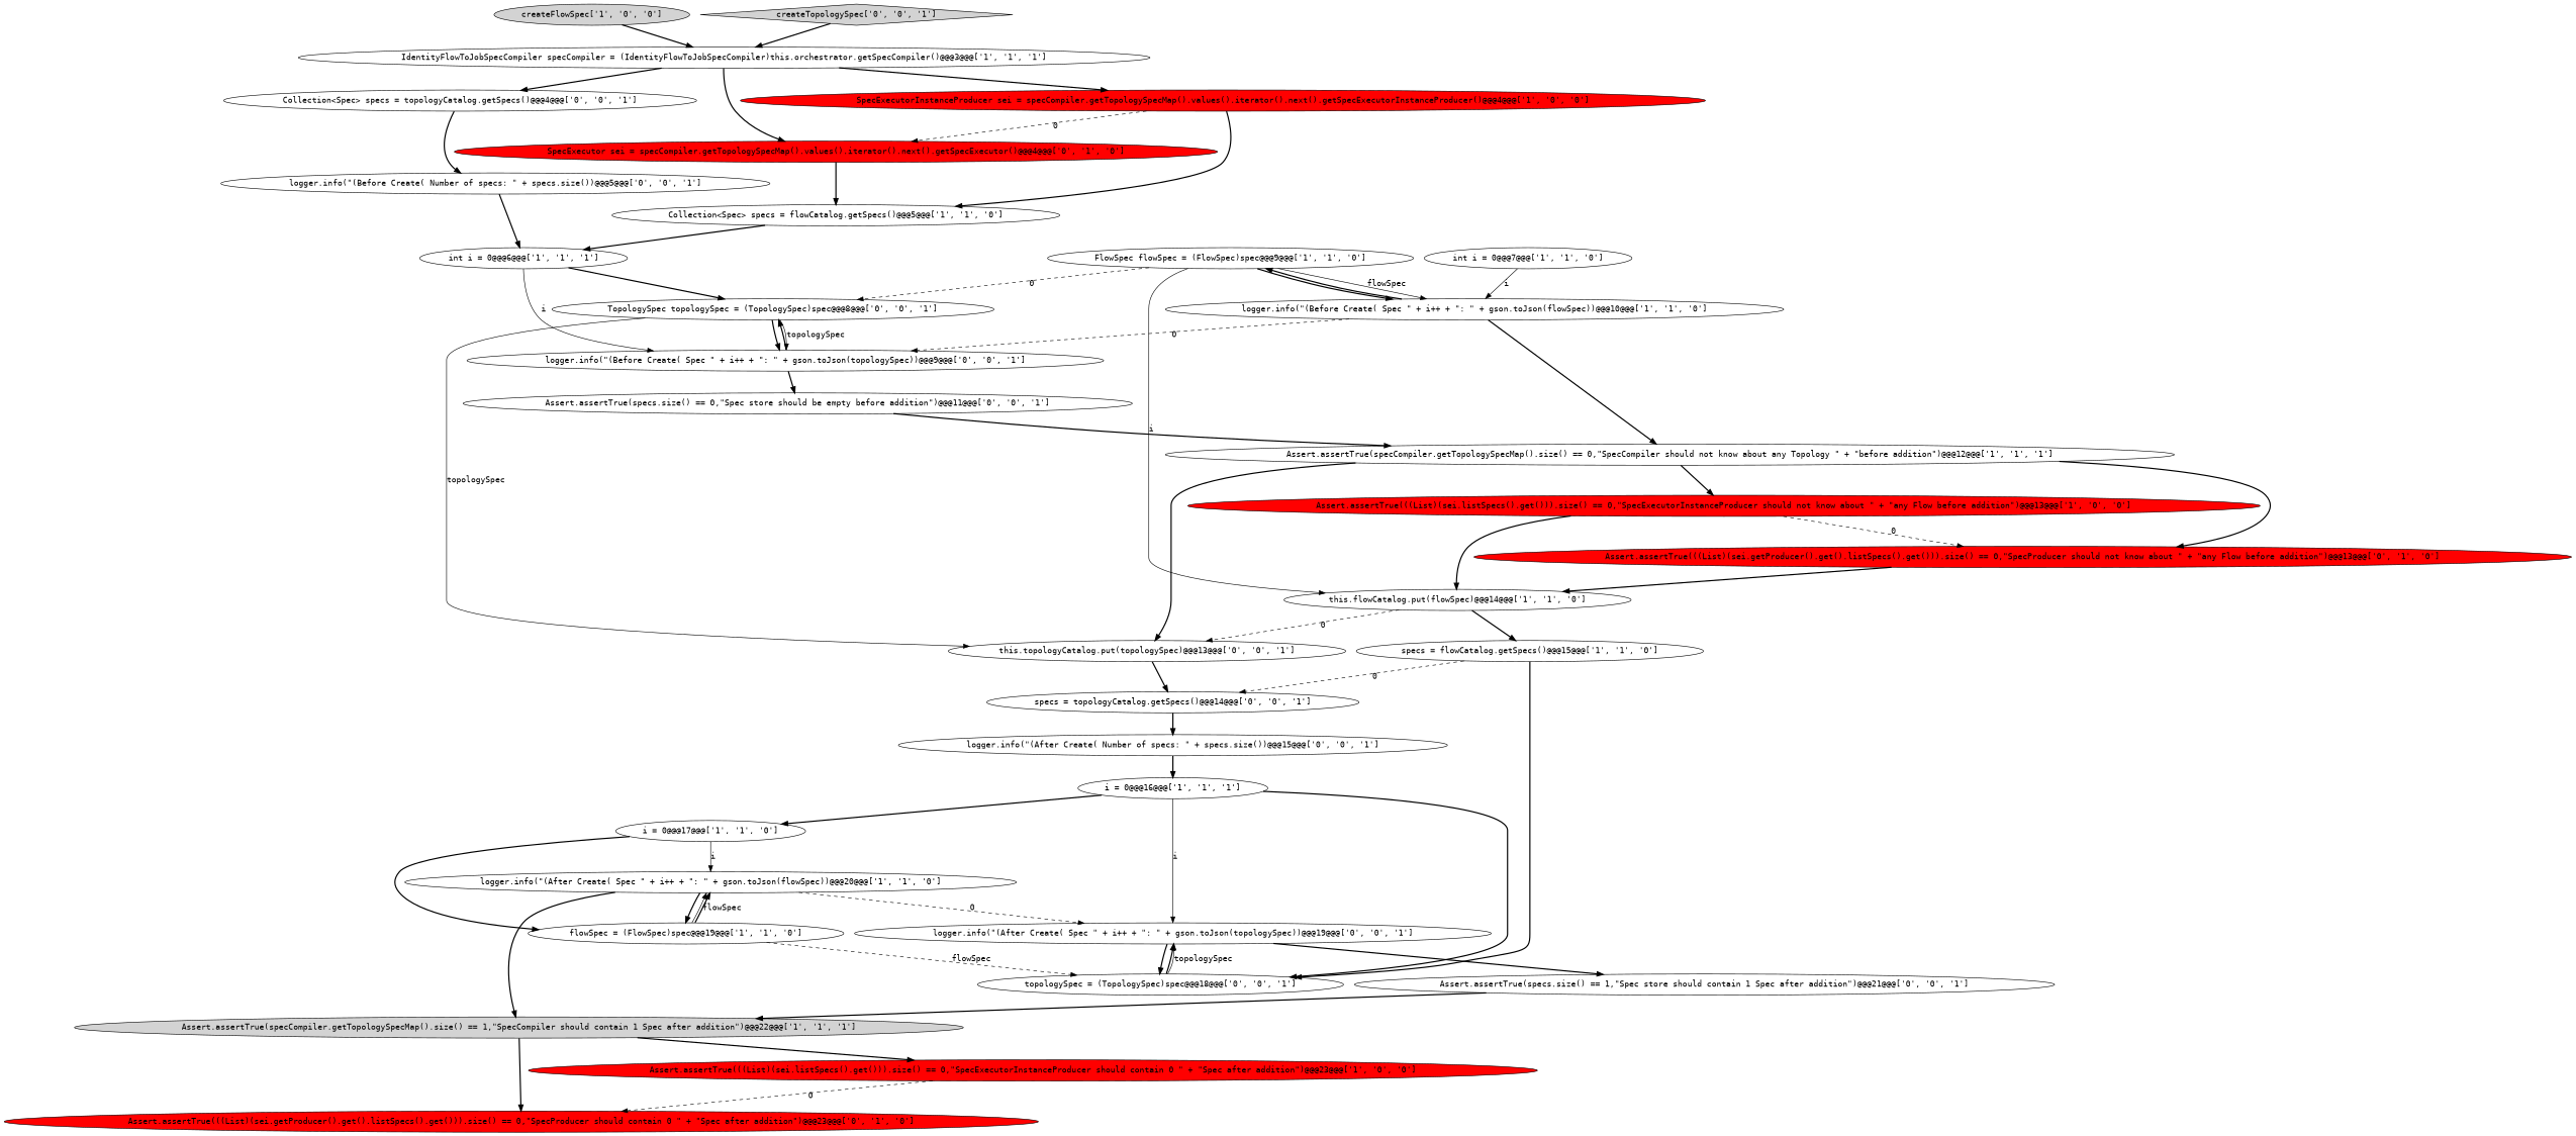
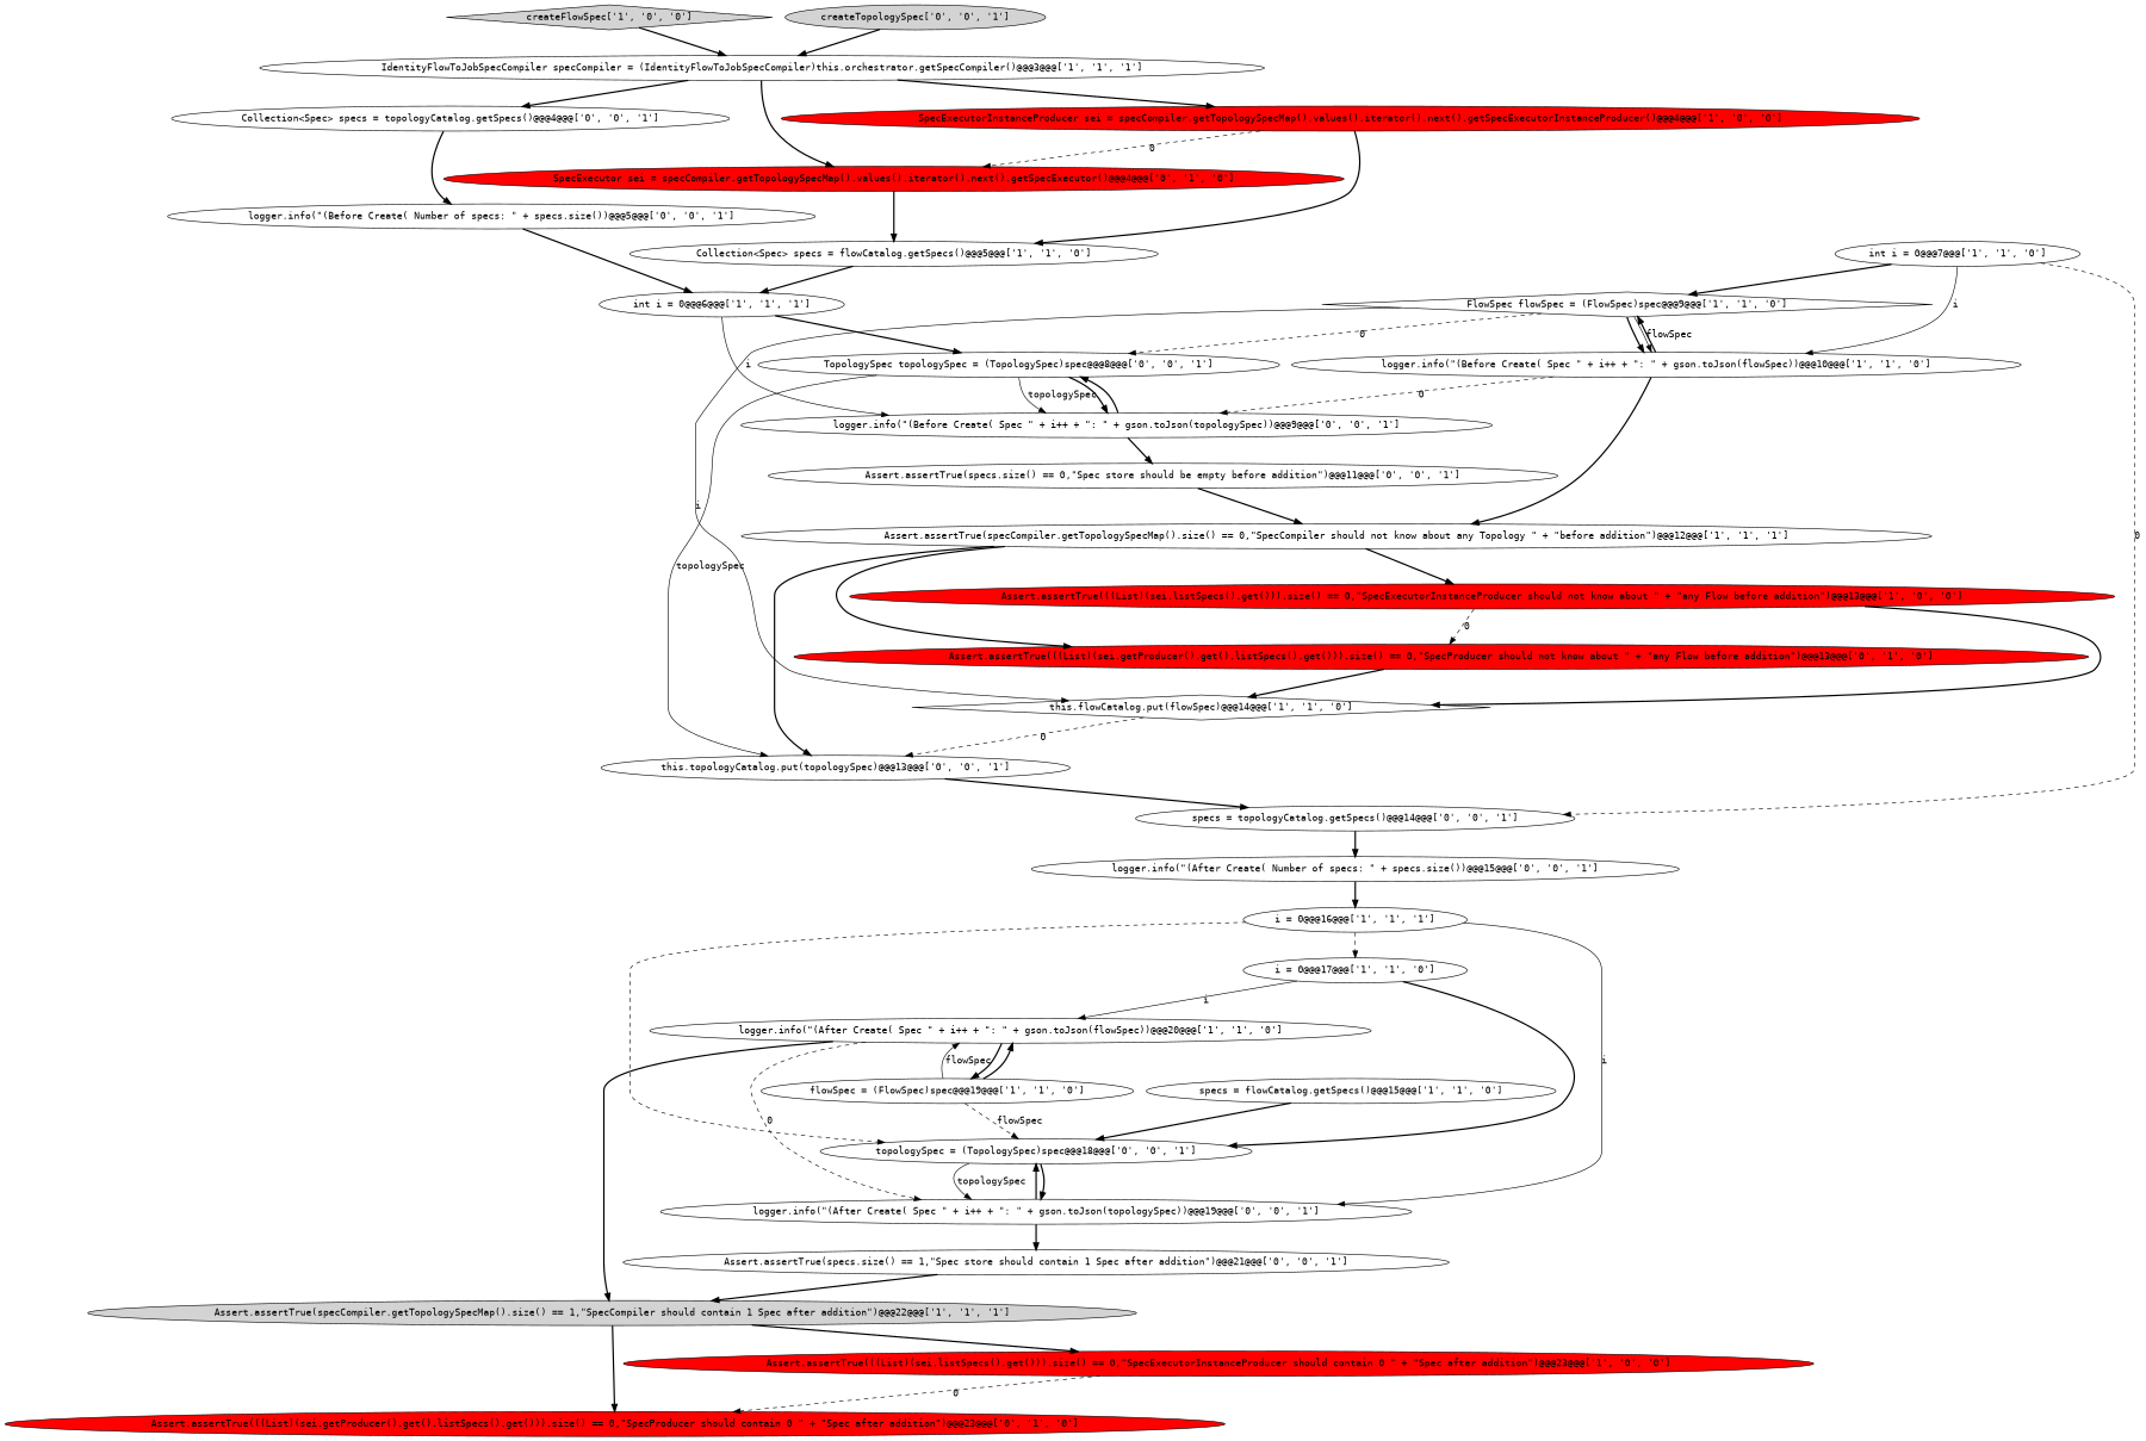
  digraph {
    fontname="DejaVu Sans Mono"
    node [fillcolor=white fontname="DejaVu Sans Mono" shape=ellipse style=filled]
    edge [fontname="DejaVu Sans Mono" style=bold]
    n1 [label="i = 0@@@16@@@['1', '1', '1']"]
    n2 [label="i = 0@@@17@@@['1', '1', '0']"]
    n3 [label="topologySpec = (TopologySpec)spec@@@18@@@['0', '0', '1']"]
    n4 [label="logger.info(\"(After Create( Spec \" + i++ + \": \" + gson.toJson(topologySpec))@@@19@@@['0', '0', '1']"]
    n5 [label="logger.info(\"(After Create( Spec \" + i++ + \": \" + gson.toJson(flowSpec))@@@20@@@['1', '1', '0']"]
    n6 [label="flowSpec = (FlowSpec)spec@@@19@@@['1', '1', '0']"]
    n7 [label="Assert.assertTrue(specs.size() == 1,\"Spec store should contain 1 Spec after addition\")@@@21@@@['0', '0', '1']"]
    n8 [fillcolor=red label="Assert.assertTrue(((List)(sei.getProducer().get().listSpecs().get())).size() == 0,\"SpecProducer should contain 0 \" + \"Spec after addition\")@@@23@@@['0', '1', '0']"]
    n9 [fillcolor=lightgray label="Assert.assertTrue(specCompiler.getTopologySpecMap().size() == 1,\"SpecCompiler should contain 1 Spec after addition\")@@@22@@@['1', '1', '1']"]
    n10 [fillcolor=red label="Assert.assertTrue(((List)(sei.listSpecs().get())).size() == 0,\"SpecExecutorInstanceProducer should contain 0 \" + \"Spec after addition\")@@@23@@@['1', '0', '0']"]
    n11 [label="IdentityFlowToJobSpecCompiler specCompiler = (IdentityFlowToJobSpecCompiler)this.orchestrator.getSpecCompiler()@@@3@@@['1', '1', '1']"]
    n12 [label="Collection<Spec> specs = topologyCatalog.getSpecs()@@@4@@@['0', '0', '1']"]
    n13 [fillcolor=red label="SpecExecutorInstanceProducer sei = specCompiler.getTopologySpecMap().values().iterator().next().getSpecExecutorInstanceProducer()@@@4@@@['1', '0', '0']"]
    n14 [fillcolor=red label="SpecExecutor sei = specCompiler.getTopologySpecMap().values().iterator().next().getSpecExecutor()@@@4@@@['0', '1', '0']"]
    n15 [label="logger.info(\"(Before Create( Number of specs: \" + specs.size())@@@5@@@['0', '0', '1']"]
    n16 [label="Collection<Spec> specs = flowCatalog.getSpecs()@@@5@@@['1', '1', '0']"]
    n17 [label="logger.info(\"(Before Create( Spec \" + i++ + \": \" + gson.toJson(topologySpec))@@@9@@@['0', '0', '1']"]
    n18 [label="TopologySpec topologySpec = (TopologySpec)spec@@@8@@@['0', '0', '1']"]
    n19 [label="Assert.assertTrue(specs.size() == 0,\"Spec store should be empty before addition\")@@@11@@@['0', '0', '1']"]
    n20 [label="this.topologyCatalog.put(topologySpec)@@@13@@@['0', '0', '1']"]
    n21 [label="Assert.assertTrue(specCompiler.getTopologySpecMap().size() == 0,\"SpecCompiler should not know about any Topology \" + \"before addition\")@@@12@@@['1', '1', '1']"]
    n22 [label="specs = topologyCatalog.getSpecs()@@@14@@@['0', '0', '1']"]
    n23 [label="logger.info(\"(Before Create( Spec \" + i++ + \": \" + gson.toJson(flowSpec))@@@10@@@['1', '1', '0']"]
-   n24 [label="FlowSpec flowSpec = (FlowSpec)spec@@@9@@@['1', '1', '0']"]
+   n24 [label="FlowSpec flowSpec = (FlowSpec)spec@@@9@@@['1', '1', '0']" shape=diamond]
    n25 [fillcolor=red label="Assert.assertTrue(((List)(sei.listSpecs().get())).size() == 0,\"SpecExecutorInstanceProducer should not know about \" + \"any Flow before addition\")@@@13@@@['1', '0', '0']"]
    n26 [fillcolor=red label="Assert.assertTrue(((List)(sei.getProducer().get().listSpecs().get())).size() == 0,\"SpecProducer should not know about \" + \"any Flow before addition\")@@@13@@@['0', '1', '0']"]
-   n27 [label="this.flowCatalog.put(flowSpec)@@@14@@@['1', '1', '0']"]
+   n27 [label="this.flowCatalog.put(flowSpec)@@@14@@@['1', '1', '0']" shape=diamond]
    n28 [label="int i = 0@@@6@@@['1', '1', '1']"]
    n29 [label="specs = flowCatalog.getSpecs()@@@15@@@['1', '1', '0']"]
    n30 [label="logger.info(\"(After Create( Number of specs: \" + specs.size())@@@15@@@['0', '0', '1']"]
-   n31 [fillcolor=lightgray label="createFlowSpec['1', '0', '0']"]
-   n32 [fillcolor=lightgray label="createTopologySpec['0', '0', '1']" shape=diamond]
+   n31 [fillcolor=lightgray label="createFlowSpec['1', '0', '0']" shape=diamond]
+   n32 [fillcolor=lightgray label="createTopologySpec['0', '0', '1']"]
    n33 [label="int i = 0@@@7@@@['1', '1', '0']"]
-   n1 -> n2
-   n1 -> n3
+   n1 -> n2 [style=dashed]
+   n1 -> n3 [style=dashed]
    n1 -> n4 [label=i style=solid]
    n2 -> n5 [label=i style=solid]
-   n2 -> n6
+   n2 -> n3
    n3 -> n4
    n3 -> n4 [label=topologySpec style=solid]
    n4 -> n3
    n4 -> n7
    n5 -> n4 [label=0 style=dashed]
    n5 -> n6
    n5 -> n9
    n6 -> n3 [label=flowSpec style=dashed]
    n6 -> n5 [label=flowSpec style=solid]
    n6 -> n5
    n7 -> n9
    n9 -> n8
    n9 -> n10
    n10 -> n8 [label=0 style=dashed]
    n11 -> n12
    n11 -> n13
    n11 -> n14
    n12 -> n15
    n13 -> n14 [label=0 style=dashed]
    n13 -> n16
    n14 -> n16
    n15 -> n28
    n16 -> n28
    n17 -> n18
    n17 -> n19
    n18 -> n17 [label=topologySpec style=solid]
    n18 -> n17
    n18 -> n20 [label=topologySpec style=solid]
    n19 -> n21
    n20 -> n22
    n21 -> n20
    n21 -> n25
    n21 -> n26
    n22 -> n30
    n23 -> n17 [label=0 style=dashed]
    n23 -> n21
    n23 -> n24
    n24 -> n18 [label=0 style=dashed]
    n24 -> n23 [label=flowSpec style=solid]
    n24 -> n23
    n24 -> n27 [label=i style=solid]
    n25 -> n26 [label=0 style=dashed]
    n25 -> n27
    n26 -> n27
    n27 -> n20 [label=0 style=dashed]
-   n27 -> n29
    n28 -> n17 [label=i style=solid]
    n28 -> n18
    n29 -> n3
-   n29 -> n22 [label=0 style=dashed]
+   n33 -> n22 [label=0 style=dashed]
    n30 -> n1
    n31 -> n11
    n32 -> n11
    n33 -> n23 [label=i style=solid]
+   n33 -> n24
  }
